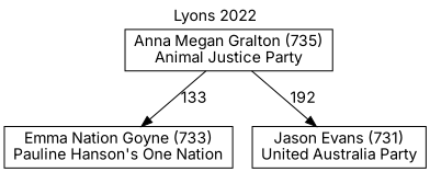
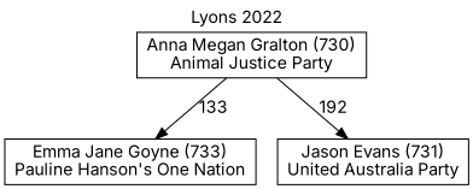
  digraph {
    fontname=Inter
    label="Lyons 2022"
    labelloc=t
    mclimit=2
    node [fontname=Inter shape=box]
    edge [fontname=Inter]
-   n1 [label="Emma Nation Goyne (733)\nPauline Hanson's One Nation"]
+   n1 [label="Emma Jane Goyne (733)\nPauline Hanson's One Nation"]
    n2 [label="Jason Evans (731)\nUnited Australia Party"]
-   n3 [label="Anna Megan Gralton (735)\nAnimal Justice Party"]
+   n3 [label="Anna Megan Gralton (730)\nAnimal Justice Party"]
    n3 -> n1 [label=133]
    n3 -> n2 [label=192]
  }
